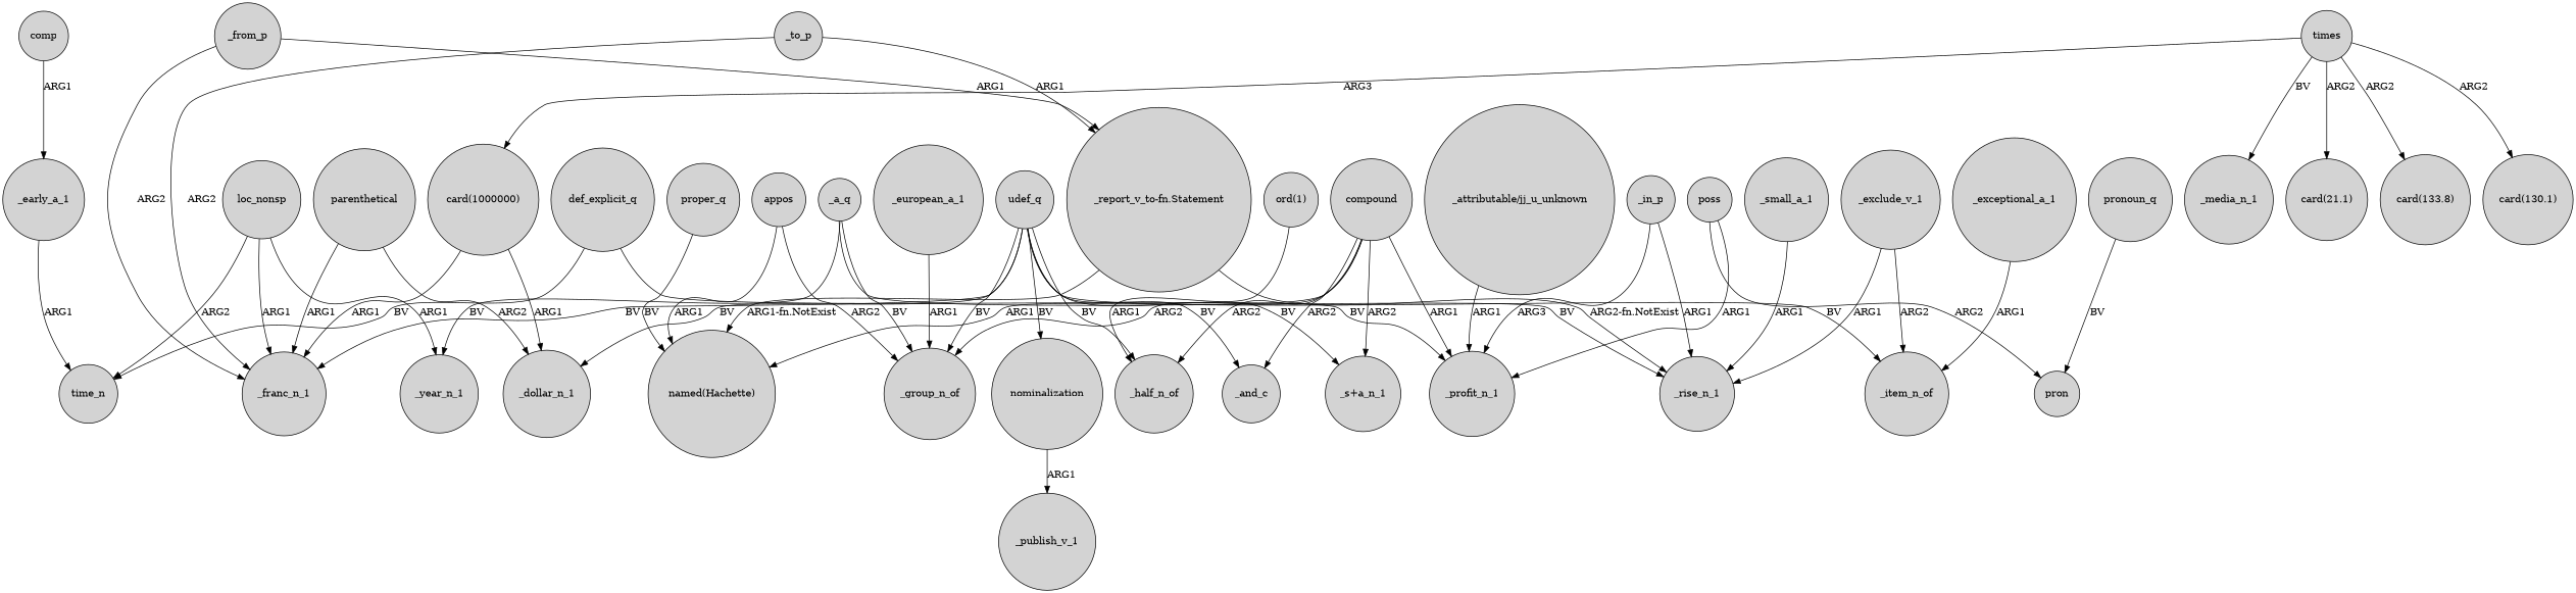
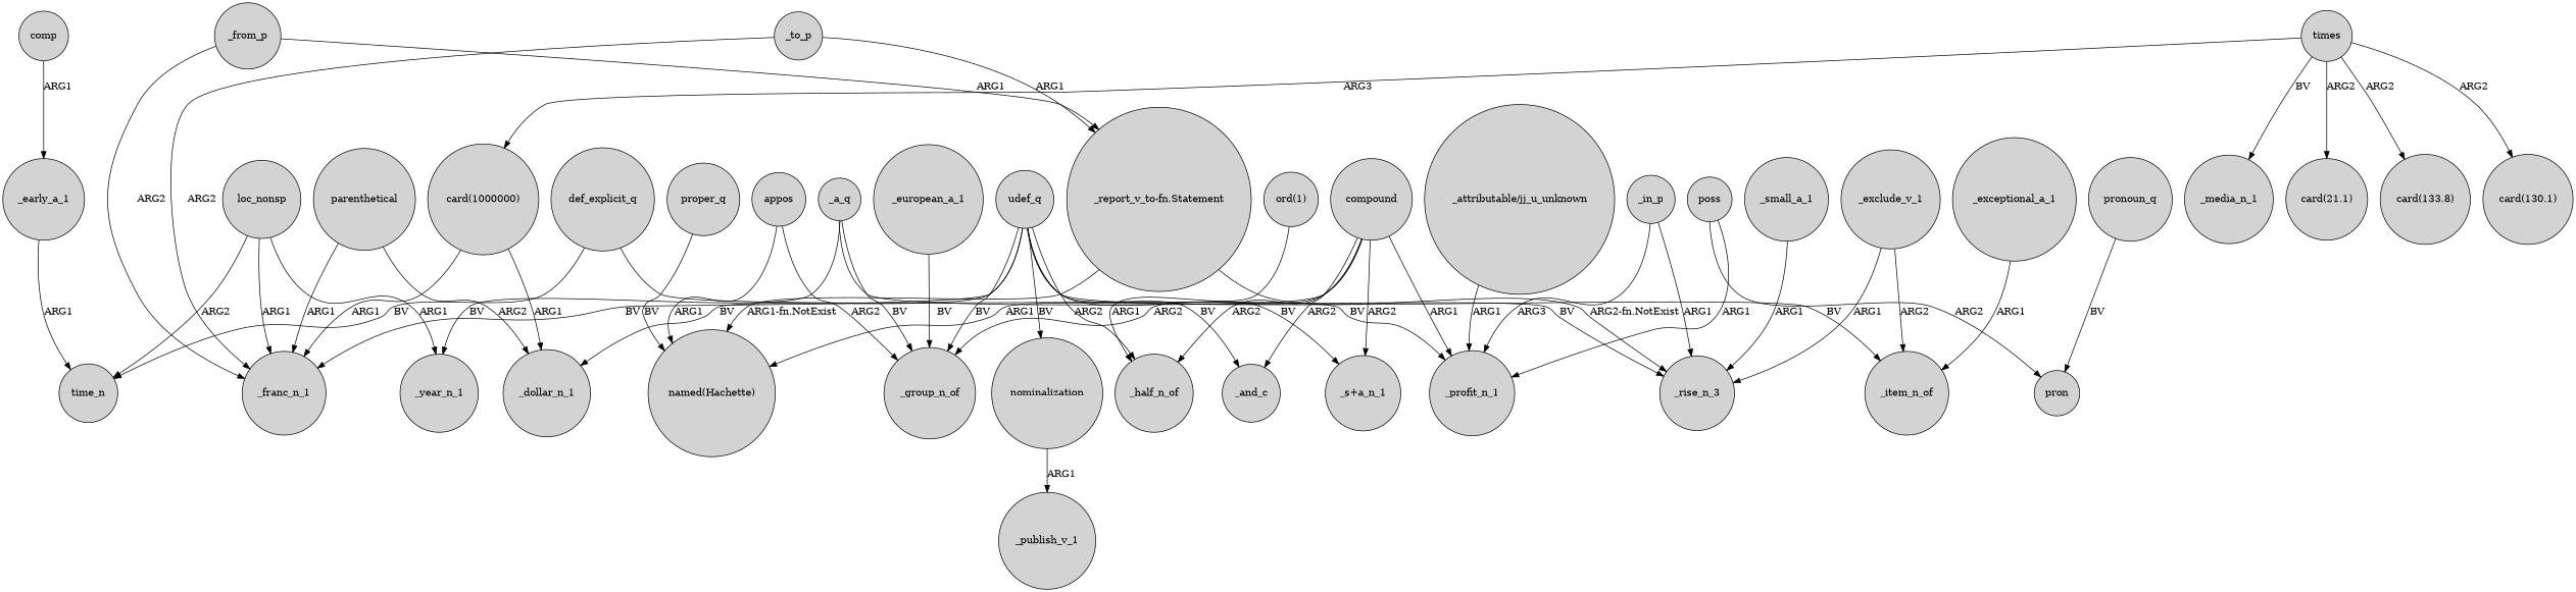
  digraph {
    fontname="DejaVu Serif"
    node [fontname="DejaVu Serif" shape=circle style=filled]
    edge [fontname="DejaVu Serif"]
    "card(1000000)"
    _dollar_n_1
    _franc_n_1
    _from_p
    "_report_v_to-fn.Statement"
    "named(Hachette)"
-   _rise_n_1
+   _rise_n_1 [label=_rise_n_3]
    proper_q
    def_explicit_q
    _profit_n_1
    time_n
    poss
    pron
    parenthetical
    _a_q
    _year_n_1
    _group_n_of
    "_attributable/jj_u_unknown"
    _small_a_1
    loc_nonsp
    compound
    _half_n_of
    _and_c
    "_s+a_n_1"
    _exclude_v_1
    _item_n_of
    udef_q
    nominalization
    _publish_v_1
    times
    _media_n_1
    "card(21.1)"
    "card(133.8)"
    "card(130.1)"
    _exceptional_a_1
    comp
    _early_a_1
    _in_p
    pronoun_q
    "ord(1)"
    appos
    _to_p
    _european_a_1
    "card(1000000)" -> _dollar_n_1 [label=ARG1]
    "card(1000000)" -> _franc_n_1 [label=ARG1]
    _from_p -> _franc_n_1 [label=ARG2]
    _from_p -> "_report_v_to-fn.Statement" [label=ARG1]
    "_report_v_to-fn.Statement" -> "named(Hachette)" [label="ARG1-fn.NotExist"]
    "_report_v_to-fn.Statement" -> _rise_n_1 [label="ARG2-fn.NotExist"]
    proper_q -> "named(Hachette)" [label=BV]
    def_explicit_q -> _profit_n_1 [label=BV]
    def_explicit_q -> time_n [label=BV]
    poss -> _profit_n_1 [label=ARG1]
    poss -> pron [label=ARG2]
    parenthetical -> _dollar_n_1 [label=ARG2]
    parenthetical -> _franc_n_1 [label=ARG1]
    _a_q -> _rise_n_1 [label=BV]
    _a_q -> _year_n_1 [label=BV]
    _a_q -> _group_n_of [label=BV]
    "_attributable/jj_u_unknown" -> _profit_n_1 [label=ARG1]
    _small_a_1 -> _rise_n_1 [label=ARG1]
    loc_nonsp -> _franc_n_1 [label=ARG1]
    loc_nonsp -> time_n [label=ARG2]
    loc_nonsp -> _year_n_1 [label=ARG1]
    compound -> "named(Hachette)" [label=ARG1]
    compound -> _profit_n_1 [label=ARG1]
    compound -> _group_n_of [label=ARG2]
    compound -> _half_n_of [label=ARG2]
    compound -> _and_c [label=ARG2]
    compound -> "_s+a_n_1" [label=ARG2]
    _exclude_v_1 -> _rise_n_1 [label=ARG1]
    _exclude_v_1 -> _item_n_of [label=ARG2]
    udef_q -> _dollar_n_1 [label=BV]
    udef_q -> _franc_n_1 [label=BV]
    udef_q -> _group_n_of [label=BV]
-   udef_q -> _half_n_of [label=BV]
+   udef_q -> _half_n_of [label=ARG2]
    udef_q -> _and_c [label=BV]
    udef_q -> "_s+a_n_1" [label=BV]
    udef_q -> _item_n_of [label=BV]
    udef_q -> nominalization [label=BV]
    nominalization -> _publish_v_1 [label=ARG1]
    times -> "card(1000000)" [label=ARG3]
    times -> _media_n_1 [label=BV]
    times -> "card(21.1)" [label=ARG2]
    times -> "card(133.8)" [label=ARG2]
    times -> "card(130.1)" [label=ARG2]
    _exceptional_a_1 -> _item_n_of [label=ARG1]
    comp -> _early_a_1 [label=ARG1]
    _early_a_1 -> time_n [label=ARG1]
    _in_p -> _rise_n_1 [label=ARG1]
    _in_p -> _profit_n_1 [label=ARG3]
    pronoun_q -> pron [label=BV]
    "ord(1)" -> _half_n_of [label=ARG1]
    appos -> "named(Hachette)" [label=ARG1]
    appos -> _group_n_of [label=ARG2]
    _to_p -> _franc_n_1 [label=ARG2]
    _to_p -> "_report_v_to-fn.Statement" [label=ARG1]
-   _european_a_1 -> _group_n_of [label=ARG1]
+   _european_a_1 -> _group_n_of [label=BV]
  }
